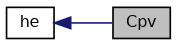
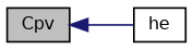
  digraph {
    rankdir=LR
    fontname="DejaVu Sans"
    node [color=black fontname="DejaVu Sans" fontsize=10 shape=record]
    n1 [fillcolor=grey75 fontcolor=black height=0.2 label=Cpv style=filled width=0.4]
    n2 [height=0.2 label=he width=0.4]
-   n2 -> n1 [color=midnightblue dir=back fontname="DejaVu Sans" fontsize=10 labelfontname=FreeSans labelfontsize=10 style=solid]
+   n1 -> n2 [color=midnightblue dir=back fontname="DejaVu Sans" fontsize=10 labelfontname=FreeSans labelfontsize=10 style=solid]
  }
